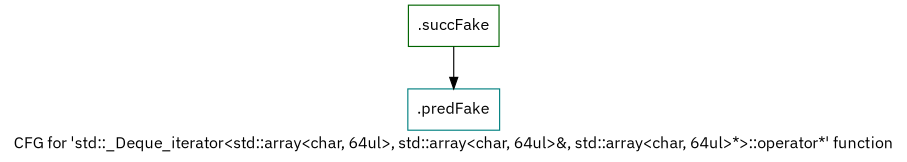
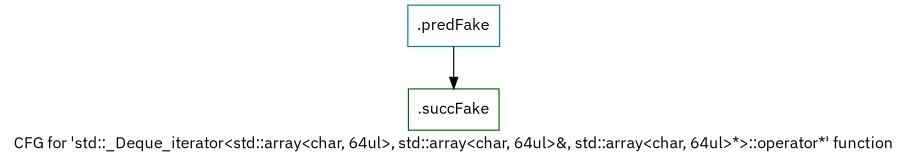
  digraph {
    label="CFG for 'std::_Deque_iterator\<std::array\<char, 64ul\>, std::array\<char, 64ul\>&, std::array\<char, 64ul\>*\>::operator*' function"
    fontname="IBM Plex Sans"
    node [shape=record fontname="IBM Plex Sans"]
    n1 [label="{.predFake}" color=teal]
    n2 [filename="/mnt/xilinx/Vitis_HLS/2021.2/tps/lnx64/gcc-6.2.0/lib/gcc/x86_64-pc-linux-gnu/6.2.0/../../../../include/c++/6.2.0/bits/stl_deque.h" label="{.succFake}" linenumber=159 color=darkgreen]
-   n2 -> n1 [execusionnum=9 filename="/mnt/xilinx/Vitis_HLS/2021.2/tps/lnx64/gcc-6.2.0/lib/gcc/x86_64-pc-linux-gnu/6.2.0/../../../../include/c++/6.2.0/bits/stl_deque.h" fontname="IBM Plex Sans"]
+   n1 -> n2 [execusionnum=9 filename="/mnt/xilinx/Vitis_HLS/2021.2/tps/lnx64/gcc-6.2.0/lib/gcc/x86_64-pc-linux-gnu/6.2.0/../../../../include/c++/6.2.0/bits/stl_deque.h" fontname="IBM Plex Sans"]
  }
